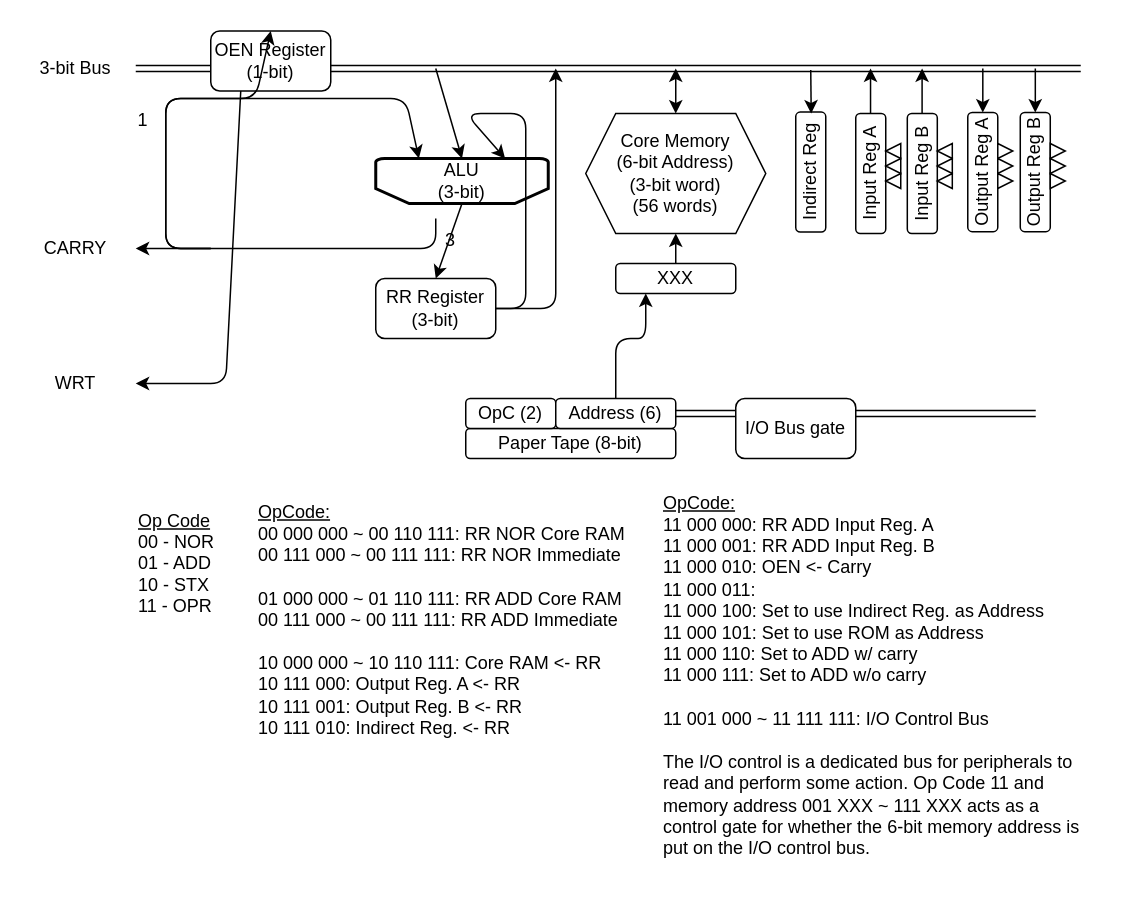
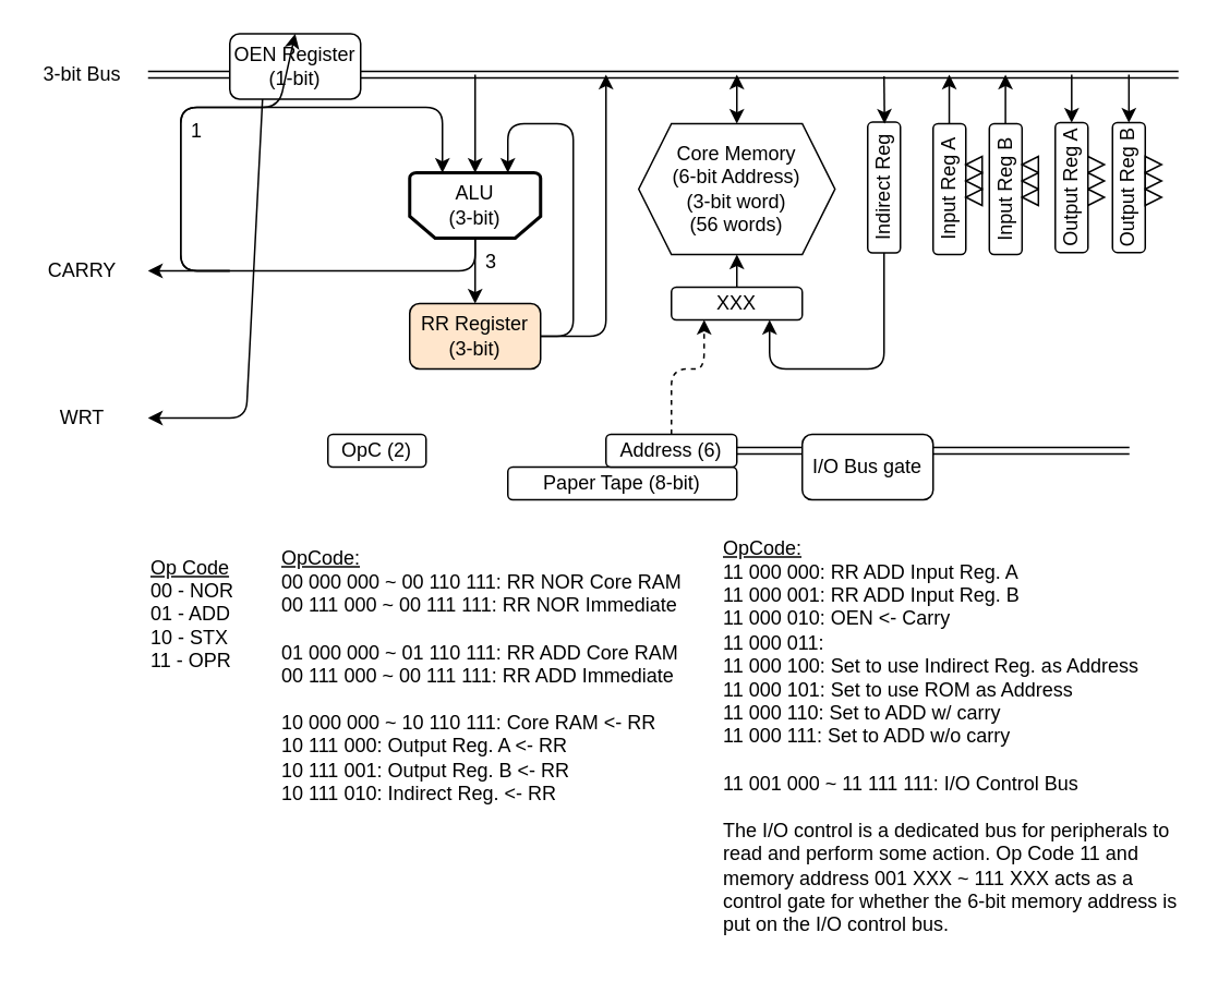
  <mxCell id="0" />
  <mxCell id="1" parent="0" />
  <mxCell id="2" value="Core Memory&lt;br&gt;(6-bit Address)&lt;br&gt;(3-bit word)&lt;div&gt;(56 words)&lt;/div&gt;" style="shape=hexagon;perimeter=hexagonPerimeter2;whiteSpace=wrap;html=1;fixedSize=1;" parent="1" vertex="1"><mxGeometry x="390" y="75" width="120" height="80" as="geometry" /></mxCell>
  <mxCell id="3" value="Paper Tape (8-bit)" style="rounded=1;whiteSpace=wrap;html=1;" parent="1" vertex="1"><mxGeometry x="310" y="285" width="140" height="20" as="geometry" /></mxCell>
- <mxCell id="4" value="ALU&lt;br&gt;(3&lt;span style=&quot;background-color: transparent; color: light-dark(rgb(0, 0, 0), rgb(255, 255, 255));&quot;&gt;-bit)&lt;/span&gt;" style="strokeWidth=2;html=1;shape=mxgraph.flowchart.loop_limit;whiteSpace=wrap;flipV=1;" parent="1" vertex="1"><mxGeometry x="250" y="105" width="115" height="30" as="geometry" /></mxCell>
- <mxCell id="5" value="RR Register&lt;br&gt;(3-bit)" style="rounded=1;whiteSpace=wrap;html=1;" parent="1" vertex="1"><mxGeometry x="250" y="185" width="80" height="40" as="geometry" /></mxCell>
+ <mxCell id="4" value="ALU&lt;br&gt;(3&lt;span style=&quot;background-color: transparent; color: light-dark(rgb(0, 0, 0), rgb(255, 255, 255));&quot;&gt;-bit)&lt;/span&gt;" style="strokeWidth=2;html=1;shape=mxgraph.flowchart.loop_limit;whiteSpace=wrap;flipV=1;" parent="1" vertex="1"><mxGeometry x="250" y="105" width="80" height="40" as="geometry" /></mxCell>
+ <mxCell id="5" value="RR Register&lt;br&gt;(3-bit)" style="rounded=1;whiteSpace=wrap;html=1;fillColor=#ffe6cc;" parent="1" vertex="1"><mxGeometry x="250" y="185" width="80" height="40" as="geometry" /></mxCell>
  <mxCell id="6" value="" style="endArrow=classic;html=1;rounded=1;exitX=0.5;exitY=0;exitDx=0;exitDy=0;exitPerimeter=0;entryX=0.5;entryY=0;entryDx=0;entryDy=0;" parent="1" source="4" target="5" edge="1"><mxGeometry width="50" height="50" relative="1" as="geometry"><mxPoint x="315" y="75" as="sourcePoint" /><mxPoint x="365" y="25" as="targetPoint" /></mxGeometry></mxCell>
  <mxCell id="7" value="3" style="text;html=1;strokeColor=none;fillColor=none;align=center;verticalAlign=middle;whiteSpace=wrap;rounded=0;" parent="1" vertex="1"><mxGeometry x="290" y="145" width="20" height="30" as="geometry" /></mxCell>
  <mxCell id="8" value="" style="endArrow=classic;html=1;rounded=1;exitX=1;exitY=0.5;exitDx=0;exitDy=0;entryX=0.75;entryY=1;entryDx=0;entryDy=0;entryPerimeter=0;" parent="1" source="5" target="4" edge="1"><mxGeometry width="50" height="50" relative="1" as="geometry"><mxPoint x="365" y="185" as="sourcePoint" /><mxPoint x="305" y="85" as="targetPoint" /><Array as="points"><mxPoint x="350" y="205" /><mxPoint x="350" y="75" /><mxPoint x="310" y="75" /></Array></mxGeometry></mxCell>
  <mxCell id="9" value="" style="shape=link;html=1;rounded=1;" parent="1" edge="1"><mxGeometry width="100" relative="1" as="geometry"><mxPoint x="90" y="45" as="sourcePoint" /><mxPoint x="720" y="45" as="targetPoint" /></mxGeometry></mxCell>
  <mxCell id="10" value="" style="endArrow=classic;html=1;rounded=1;entryX=0.5;entryY=1;entryDx=0;entryDy=0;entryPerimeter=0;" parent="1" target="4" edge="1"><mxGeometry width="50" height="50" relative="1" as="geometry"><mxPoint x="290" y="45" as="sourcePoint" /><mxPoint x="470" y="45" as="targetPoint" /></mxGeometry></mxCell>
  <mxCell id="11" value="3-bit Bus" style="text;html=1;strokeColor=none;fillColor=none;align=center;verticalAlign=middle;whiteSpace=wrap;rounded=0;" parent="1" vertex="1"><mxGeometry x="20" y="35" width="60" height="20" as="geometry" /></mxCell>
  <mxCell id="12" value="" style="endArrow=classic;html=1;rounded=1;exitX=1;exitY=0.5;exitDx=0;exitDy=0;" parent="1" source="5" edge="1"><mxGeometry width="50" height="50" relative="1" as="geometry"><mxPoint x="260" y="65" as="sourcePoint" /><mxPoint x="370" y="45" as="targetPoint" /><Array as="points"><mxPoint x="370" y="205" /></Array></mxGeometry></mxCell>
  <mxCell id="13" value="" style="endArrow=classic;startArrow=classic;html=1;rounded=0;entryX=0.5;entryY=0;entryDx=0;entryDy=0;" parent="1" target="2" edge="1"><mxGeometry width="50" height="50" relative="1" as="geometry"><mxPoint x="450" y="45" as="sourcePoint" /><mxPoint x="470" y="55" as="targetPoint" /></mxGeometry></mxCell>
- <mxCell id="14" value="OpC (2)" style="rounded=1;whiteSpace=wrap;html=1;" parent="1" vertex="1"><mxGeometry x="310" y="265" width="60" height="20" as="geometry" /></mxCell>
+ <mxCell id="14" value="OpC (2)" style="rounded=1;whiteSpace=wrap;html=1;" parent="1" vertex="1"><mxGeometry x="200" y="265" width="60" height="20" as="geometry" /></mxCell>
  <mxCell id="15" value="Address (6)" style="rounded=1;whiteSpace=wrap;html=1;" parent="1" vertex="1"><mxGeometry x="370" y="265" width="80" height="20" as="geometry" /></mxCell>
- <mxCell id="16" value="" style="endArrow=classic;html=1;rounded=1;exitX=0.5;exitY=0;exitDx=0;exitDy=0;entryX=0.25;entryY=1;entryDx=0;entryDy=0;" parent="1" source="15" target="41" edge="1"><mxGeometry width="50" height="50" relative="1" as="geometry"><mxPoint x="370" y="245" as="sourcePoint" /><mxPoint x="470" y="195" as="targetPoint" /><Array as="points"><mxPoint x="410" y="225" /><mxPoint x="430" y="225" /></Array></mxGeometry></mxCell>
+ <mxCell id="16" value="" style="endArrow=classic;html=1;rounded=1;exitX=0.5;exitY=0;exitDx=0;exitDy=0;entryX=0.25;entryY=1;entryDx=0;entryDy=0;dashed=1;" parent="1" source="15" target="41" edge="1"><mxGeometry width="50" height="50" relative="1" as="geometry"><mxPoint x="370" y="245" as="sourcePoint" /><mxPoint x="470" y="195" as="targetPoint" /><Array as="points"><mxPoint x="410" y="225" /><mxPoint x="430" y="225" /></Array></mxGeometry></mxCell>
  <mxCell id="17" value="Input Reg A" style="rounded=1;whiteSpace=wrap;html=1;rotation=-90;" parent="1" vertex="1"><mxGeometry x="540" y="105" width="80" height="20" as="geometry" /></mxCell>
  <mxCell id="18" value="" style="endArrow=classic;html=1;rounded=1;exitX=1;exitY=0.5;exitDx=0;exitDy=0;" parent="1" edge="1"><mxGeometry width="50" height="50" relative="1" as="geometry"><mxPoint x="579.86" y="75" as="sourcePoint" /><mxPoint x="579.86" y="45" as="targetPoint" /></mxGeometry></mxCell>
  <mxCell id="19" value="" style="triangle;whiteSpace=wrap;html=1;rotation=-180;" parent="1" vertex="1"><mxGeometry x="590" y="95" width="10" height="10" as="geometry" /></mxCell>
  <mxCell id="20" value="" style="triangle;whiteSpace=wrap;html=1;rotation=-180;" parent="1" vertex="1"><mxGeometry x="590" y="105" width="10" height="10" as="geometry" /></mxCell>
  <mxCell id="21" value="&lt;u&gt;Op Code&lt;/u&gt;&lt;br&gt;00 - NOR&lt;br&gt;01 - ADD&lt;br&gt;10 - STX&lt;div&gt;&lt;div style=&quot;&quot;&gt;&lt;span style=&quot;background-color: initial;&quot;&gt;11 - OPR&lt;/span&gt;&lt;/div&gt;&lt;/div&gt;" style="text;html=1;strokeColor=none;fillColor=none;align=left;verticalAlign=middle;whiteSpace=wrap;rounded=0;" parent="1" vertex="1"><mxGeometry x="90" y="315" width="70" height="120" as="geometry" /></mxCell>
  <mxCell id="22" value="&lt;u&gt;OpCode:&lt;/u&gt;&lt;br&gt;00 000 000 ~ 00 110 111: RR NOR Core RAM&lt;br&gt;00 111 000 ~ 00 111 111: RR NOR Immediate&lt;div&gt;&lt;div&gt;&lt;br&gt;&lt;/div&gt;&lt;div&gt;01 000 000 ~ 01 110 111:&amp;nbsp;RR ADD Core RAM&lt;br&gt;00 111 000 ~ 00 111 111:&amp;nbsp;RR ADD Immediate&lt;/div&gt;&lt;/div&gt;&lt;div&gt;&lt;br&gt;&lt;/div&gt;&lt;div&gt;&lt;div&gt;10 000 000 ~ 10 110 111:&amp;nbsp;Core RAM &amp;lt;- RR&lt;br&gt;10 111 000: Output Reg. A &amp;lt;- RR&lt;br&gt;&lt;/div&gt;&lt;/div&gt;&lt;div&gt;10 111 001: Output Reg. B &amp;lt;- RR&lt;/div&gt;&lt;div&gt;10 111 010: Indirect Reg. &amp;lt;- RR&lt;br&gt;&lt;br&gt;&lt;/div&gt;" style="text;html=1;strokeColor=none;fillColor=none;align=left;verticalAlign=middle;whiteSpace=wrap;rounded=0;" parent="1" vertex="1"><mxGeometry x="170" y="315" width="260" height="210" as="geometry" /></mxCell>
  <mxCell id="23" value="" style="triangle;whiteSpace=wrap;html=1;rotation=-180;" parent="1" vertex="1"><mxGeometry x="590" y="115" width="10" height="10" as="geometry" /></mxCell>
  <mxCell id="24" value="WRT" style="text;html=1;align=center;verticalAlign=middle;whiteSpace=wrap;rounded=0;" parent="1" vertex="1"><mxGeometry x="20" y="245" width="60" height="20" as="geometry" /></mxCell>
  <mxCell id="25" value="&lt;u&gt;OpCode:&lt;/u&gt;&lt;div&gt;11 000 000:&amp;nbsp;&lt;span style=&quot;background-color: transparent; color: light-dark(rgb(0, 0, 0), rgb(255, 255, 255));&quot;&gt;RR ADD Input Reg. A&lt;/span&gt;&lt;/div&gt;&lt;div&gt;11 000 001:&amp;nbsp;&lt;span style=&quot;background-color: transparent; color: light-dark(rgb(0, 0, 0), rgb(255, 255, 255));&quot;&gt;RR ADD Input Reg. B&lt;/span&gt;&lt;/div&gt;&lt;div&gt;&lt;div&gt;&lt;div&gt;11 000 010:&amp;nbsp;&lt;span style=&quot;background-color: transparent; color: light-dark(rgb(0, 0, 0), rgb(255, 255, 255));&quot;&gt;OEN &amp;lt;- Carry&lt;/span&gt;&lt;/div&gt;&lt;div&gt;11 000 011:&amp;nbsp;&lt;br&gt;11 000 100:&amp;nbsp;&lt;span style=&quot;background-color: transparent; color: light-dark(rgb(0, 0, 0), rgb(255, 255, 255));&quot;&gt;Set to use Indirect Reg. as Address&lt;/span&gt;&lt;/div&gt;&lt;div&gt;11 000 101:&amp;nbsp;&lt;span style=&quot;background-color: transparent; color: light-dark(rgb(0, 0, 0), rgb(255, 255, 255));&quot;&gt;Set to use ROM as Address&lt;/span&gt;&lt;/div&gt;&lt;div&gt;11 000 110:&amp;nbsp;&lt;span style=&quot;background-color: transparent; color: light-dark(rgb(0, 0, 0), rgb(255, 255, 255));&quot;&gt;Set to ADD w/ carry&lt;/span&gt;&lt;/div&gt;&lt;div&gt;11 000 111:&amp;nbsp;&lt;span style=&quot;background-color: transparent; color: light-dark(rgb(0, 0, 0), rgb(255, 255, 255));&quot;&gt;Set to ADD w/o carry&lt;/span&gt;&lt;/div&gt;&lt;/div&gt;&lt;div&gt;&lt;br&gt;&lt;/div&gt;&lt;div&gt;11 001 000 ~ 11 111 111: I/O Control Bus&lt;br&gt;&lt;div&gt;&lt;br&gt;&lt;/div&gt;&lt;div&gt;&lt;span style=&quot;background-color: transparent; color: light-dark(rgb(0, 0, 0), rgb(255, 255, 255));&quot;&gt;The I/O control is a dedicated bus for peripherals to read and perform some action. Op Code 11 and memory address 001 XXX ~ 111 XXX acts as a control gate for whether the 6-bit memory address is put on the I/O control bus.&lt;/span&gt;&lt;/div&gt;&lt;/div&gt;&lt;/div&gt;" style="text;html=1;strokeColor=none;fillColor=none;align=left;verticalAlign=middle;whiteSpace=wrap;rounded=0;" parent="1" vertex="1"><mxGeometry x="439.68" y="315" width="280.32" height="270" as="geometry" /></mxCell>
  <mxCell id="26" value="OEN Register&lt;br&gt;(1-bit)" style="rounded=1;whiteSpace=wrap;html=1;" parent="1" vertex="1"><mxGeometry x="140" y="20" width="80" height="40" as="geometry" /></mxCell>
  <mxCell id="27" value="" style="endArrow=classic;html=1;rounded=1;exitX=0.25;exitY=1;exitDx=0;exitDy=0;curved=0;" parent="1" source="26" edge="1"><mxGeometry width="50" height="50" relative="1" as="geometry"><mxPoint x="400" y="195" as="sourcePoint" /><mxPoint x="90" y="255" as="targetPoint" /><Array as="points"><mxPoint x="150" y="255" /></Array></mxGeometry></mxCell>
  <mxCell id="28" value="" style="endArrow=classic;html=1;rounded=1;entryX=0.5;entryY=0;entryDx=0;entryDy=0;curved=0;" parent="1" target="26" edge="1"><mxGeometry width="50" height="50" relative="1" as="geometry"><mxPoint x="140" y="165" as="sourcePoint" /><mxPoint x="160" y="75" as="targetPoint" /><Array as="points"><mxPoint x="110" y="165" /><mxPoint x="110" y="65" /><mxPoint x="170" y="65" /></Array></mxGeometry></mxCell>
- <mxCell id="29" value="1" style="text;html=1;strokeColor=none;fillColor=none;align=center;verticalAlign=middle;whiteSpace=wrap;rounded=0;" parent="1" vertex="1"><mxGeometry x="85" y="65" width="20" height="30" as="geometry" /></mxCell>
+ <mxCell id="29" value="1" style="text;html=1;strokeColor=none;fillColor=none;align=center;verticalAlign=middle;whiteSpace=wrap;rounded=0;" parent="1" vertex="1"><mxGeometry x="110" y="65" width="20" height="30" as="geometry" /></mxCell>
  <mxCell id="30" value="CARRY" style="text;html=1;align=center;verticalAlign=middle;whiteSpace=wrap;rounded=0;" parent="1" vertex="1"><mxGeometry x="20" y="155" width="60" height="20" as="geometry" /></mxCell>
  <mxCell id="31" value="" style="endArrow=classic;html=1;rounded=1;exitX=0;exitY=0;exitDx=0;exitDy=0;curved=0;" parent="1" source="7" edge="1"><mxGeometry width="50" height="50" relative="1" as="geometry"><mxPoint x="400" y="195" as="sourcePoint" /><mxPoint x="90" y="165" as="targetPoint" /><Array as="points"><mxPoint x="290" y="165" /></Array></mxGeometry></mxCell>
  <mxCell id="32" value="Output Reg A" style="rounded=1;whiteSpace=wrap;html=1;rotation=-90;" parent="1" vertex="1"><mxGeometry x="615" y="104.07" width="79.37" height="20" as="geometry" /></mxCell>
  <mxCell id="33" value="" style="triangle;whiteSpace=wrap;html=1;rotation=-360;" parent="1" vertex="1"><mxGeometry x="664.68" y="115" width="10" height="10" as="geometry" /></mxCell>
  <mxCell id="34" value="" style="triangle;whiteSpace=wrap;html=1;rotation=-360;" parent="1" vertex="1"><mxGeometry x="664.68" y="105" width="10" height="10" as="geometry" /></mxCell>
  <mxCell id="35" value="" style="triangle;whiteSpace=wrap;html=1;rotation=-360;" parent="1" vertex="1"><mxGeometry x="664.68" y="95" width="10" height="10" as="geometry" /></mxCell>
  <mxCell id="36" value="" style="endArrow=classic;html=1;rounded=1;exitX=0.167;exitY=1;exitDx=0;exitDy=0;entryX=1;entryY=0.5;entryDx=0;entryDy=0;exitPerimeter=0;" parent="1" target="32" edge="1"><mxGeometry width="50" height="50" relative="1" as="geometry"><mxPoint x="654.7" y="45" as="sourcePoint" /><mxPoint x="619.68" y="55" as="targetPoint" /></mxGeometry></mxCell>
  <mxCell id="37" value="I/O Bus gate" style="rounded=1;whiteSpace=wrap;html=1;" parent="1" vertex="1"><mxGeometry x="490" y="265" width="80" height="40" as="geometry" /></mxCell>
  <mxCell id="38" value="" style="shape=link;html=1;rounded=1;" parent="1" edge="1"><mxGeometry width="100" relative="1" as="geometry"><mxPoint x="450" y="275" as="sourcePoint" /><mxPoint x="490" y="275" as="targetPoint" /></mxGeometry></mxCell>
  <mxCell id="39" value="" style="shape=link;html=1;rounded=1;" parent="1" edge="1"><mxGeometry width="100" relative="1" as="geometry"><mxPoint x="570" y="275" as="sourcePoint" /><mxPoint x="690" y="275" as="targetPoint" /></mxGeometry></mxCell>
  <mxCell id="40" value="" style="endArrow=classic;html=1;rounded=1;entryX=0.25;entryY=1;entryDx=0;entryDy=0;curved=0;entryPerimeter=0;" parent="1" target="4" edge="1"><mxGeometry width="50" height="50" relative="1" as="geometry"><mxPoint x="140" y="165" as="sourcePoint" /><mxPoint x="250" y="84.07" as="targetPoint" /><Array as="points"><mxPoint x="110" y="165" /><mxPoint x="110" y="65" /><mxPoint x="270" y="65" /></Array></mxGeometry></mxCell>
  <mxCell id="41" value="XXX" style="rounded=1;whiteSpace=wrap;html=1;" parent="1" vertex="1"><mxGeometry x="410" y="175" width="80" height="20" as="geometry" /></mxCell>
  <mxCell id="42" value="Indirect Reg" style="rounded=1;whiteSpace=wrap;html=1;rotation=-90;" parent="1" vertex="1"><mxGeometry x="500" y="104.07" width="80" height="20" as="geometry" /></mxCell>
  <mxCell id="43" value="" style="endArrow=classic;html=1;rounded=1;exitX=0.167;exitY=1;exitDx=0;exitDy=0;entryX=1;entryY=0.5;entryDx=0;entryDy=0;exitPerimeter=0;" parent="1" edge="1"><mxGeometry width="50" height="50" relative="1" as="geometry"><mxPoint x="540" y="46" as="sourcePoint" /><mxPoint x="540.3" y="75" as="targetPoint" /></mxGeometry></mxCell>
+ <mxCell id="44" value="" style="endArrow=classic;html=1;rounded=1;exitX=0;exitY=0.5;exitDx=0;exitDy=0;entryX=0.75;entryY=1;entryDx=0;entryDy=0;" parent="1" source="42" target="41" edge="1"><mxGeometry width="50" height="50" relative="1" as="geometry"><mxPoint x="550" y="56" as="sourcePoint" /><mxPoint x="550.3" y="85" as="targetPoint" /><Array as="points"><mxPoint x="540" y="225" /><mxPoint x="470" y="225" /></Array></mxGeometry></mxCell>
  <mxCell id="45" value="" style="endArrow=classic;html=1;rounded=1;exitX=1;exitY=0.5;exitDx=0;exitDy=0;" parent="1" edge="1"><mxGeometry width="50" height="50" relative="1" as="geometry"><mxPoint x="450" y="175" as="sourcePoint" /><mxPoint x="450" y="155" as="targetPoint" /></mxGeometry></mxCell>
  <mxCell id="46" value="Input Reg B" style="rounded=1;whiteSpace=wrap;html=1;rotation=-90;" vertex="1" parent="1"><mxGeometry x="574.37" y="105" width="80" height="20" as="geometry" /></mxCell>
  <mxCell id="47" value="" style="endArrow=classic;html=1;rounded=1;exitX=1;exitY=0.5;exitDx=0;exitDy=0;" edge="1" parent="1"><mxGeometry width="50" height="50" relative="1" as="geometry"><mxPoint x="614.23" y="75" as="sourcePoint" /><mxPoint x="614.23" y="45" as="targetPoint" /></mxGeometry></mxCell>
  <mxCell id="48" value="" style="triangle;whiteSpace=wrap;html=1;rotation=-180;" vertex="1" parent="1"><mxGeometry x="624.37" y="95" width="10" height="10" as="geometry" /></mxCell>
  <mxCell id="49" value="" style="triangle;whiteSpace=wrap;html=1;rotation=-180;" vertex="1" parent="1"><mxGeometry x="624.37" y="105" width="10" height="10" as="geometry" /></mxCell>
  <mxCell id="50" value="" style="triangle;whiteSpace=wrap;html=1;rotation=-180;" vertex="1" parent="1"><mxGeometry x="624.37" y="115" width="10" height="10" as="geometry" /></mxCell>
  <mxCell id="51" value="Output Reg B" style="rounded=1;whiteSpace=wrap;html=1;rotation=-90;" vertex="1" parent="1"><mxGeometry x="650" y="104.07" width="79.37" height="20" as="geometry" /></mxCell>
  <mxCell id="52" value="" style="triangle;whiteSpace=wrap;html=1;rotation=-360;" vertex="1" parent="1"><mxGeometry x="699.68" y="115" width="10" height="10" as="geometry" /></mxCell>
  <mxCell id="53" value="" style="triangle;whiteSpace=wrap;html=1;rotation=-360;" vertex="1" parent="1"><mxGeometry x="699.68" y="105" width="10" height="10" as="geometry" /></mxCell>
  <mxCell id="54" value="" style="triangle;whiteSpace=wrap;html=1;rotation=-360;" vertex="1" parent="1"><mxGeometry x="699.68" y="95" width="10" height="10" as="geometry" /></mxCell>
  <mxCell id="55" value="" style="endArrow=classic;html=1;rounded=1;exitX=0.167;exitY=1;exitDx=0;exitDy=0;entryX=1;entryY=0.5;entryDx=0;entryDy=0;exitPerimeter=0;" edge="1" parent="1" target="51"><mxGeometry width="50" height="50" relative="1" as="geometry"><mxPoint x="689.7" y="45" as="sourcePoint" /><mxPoint x="654.68" y="55" as="targetPoint" /></mxGeometry></mxCell>
